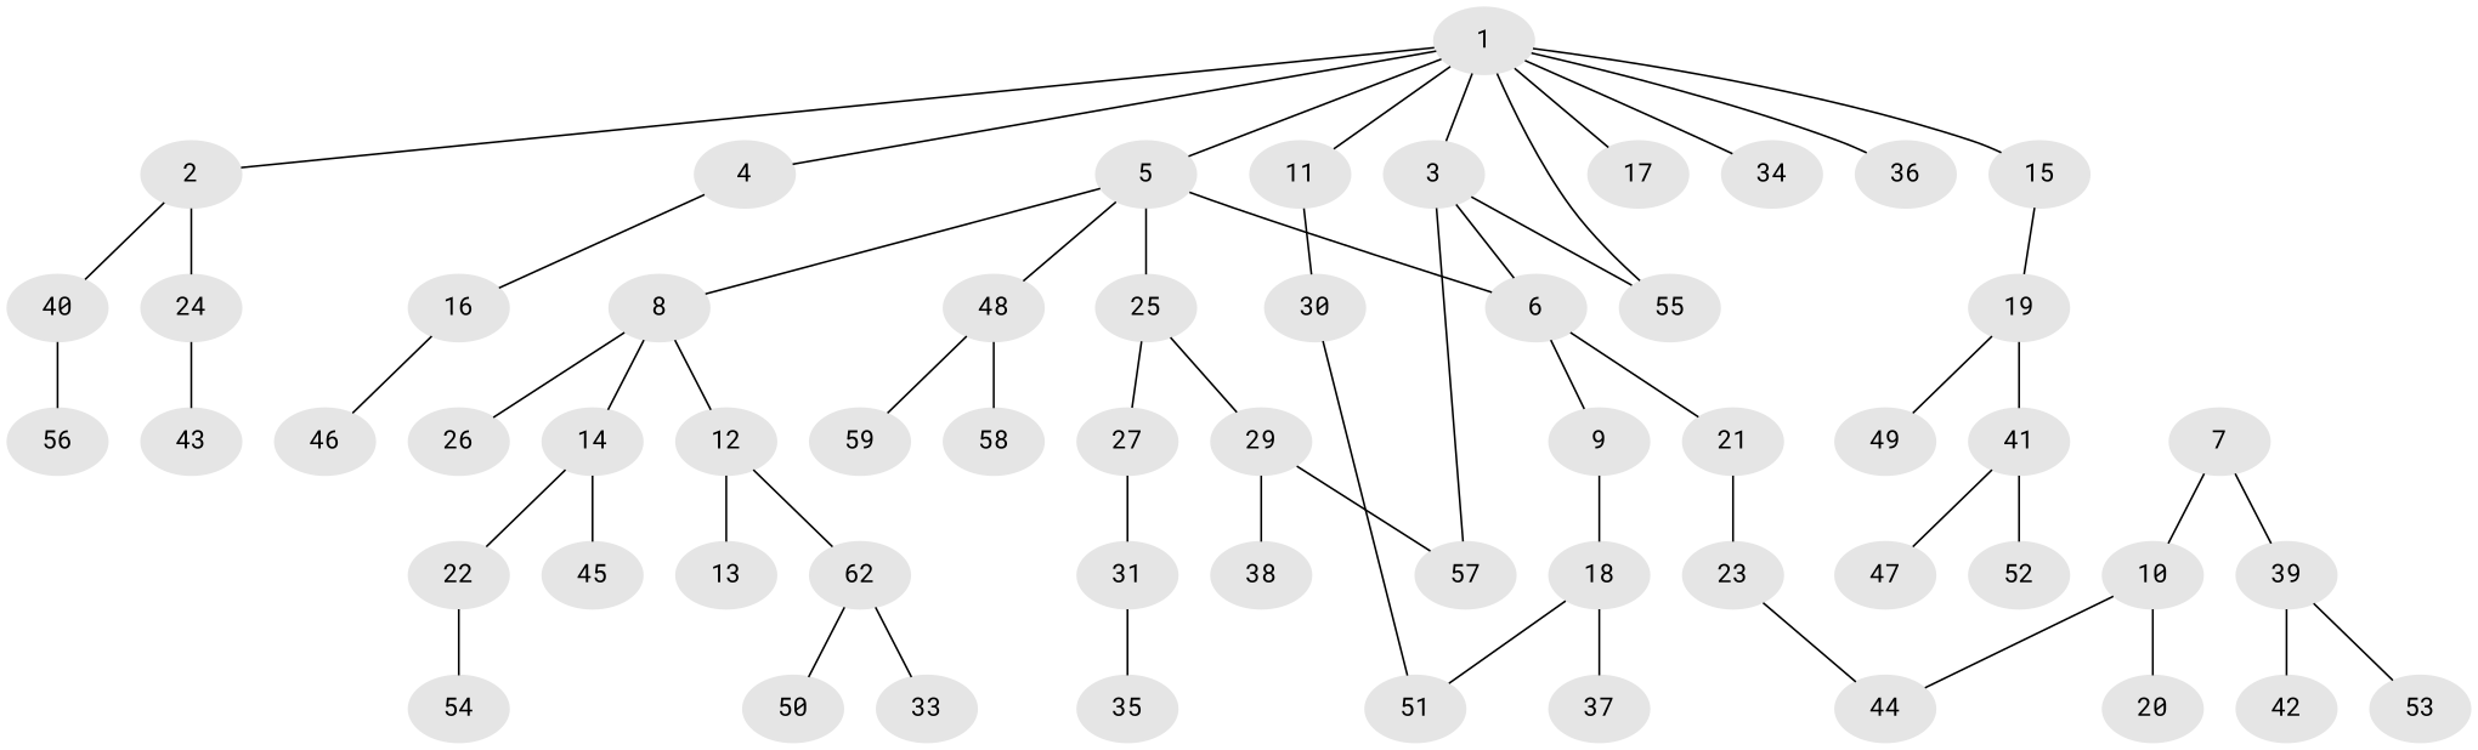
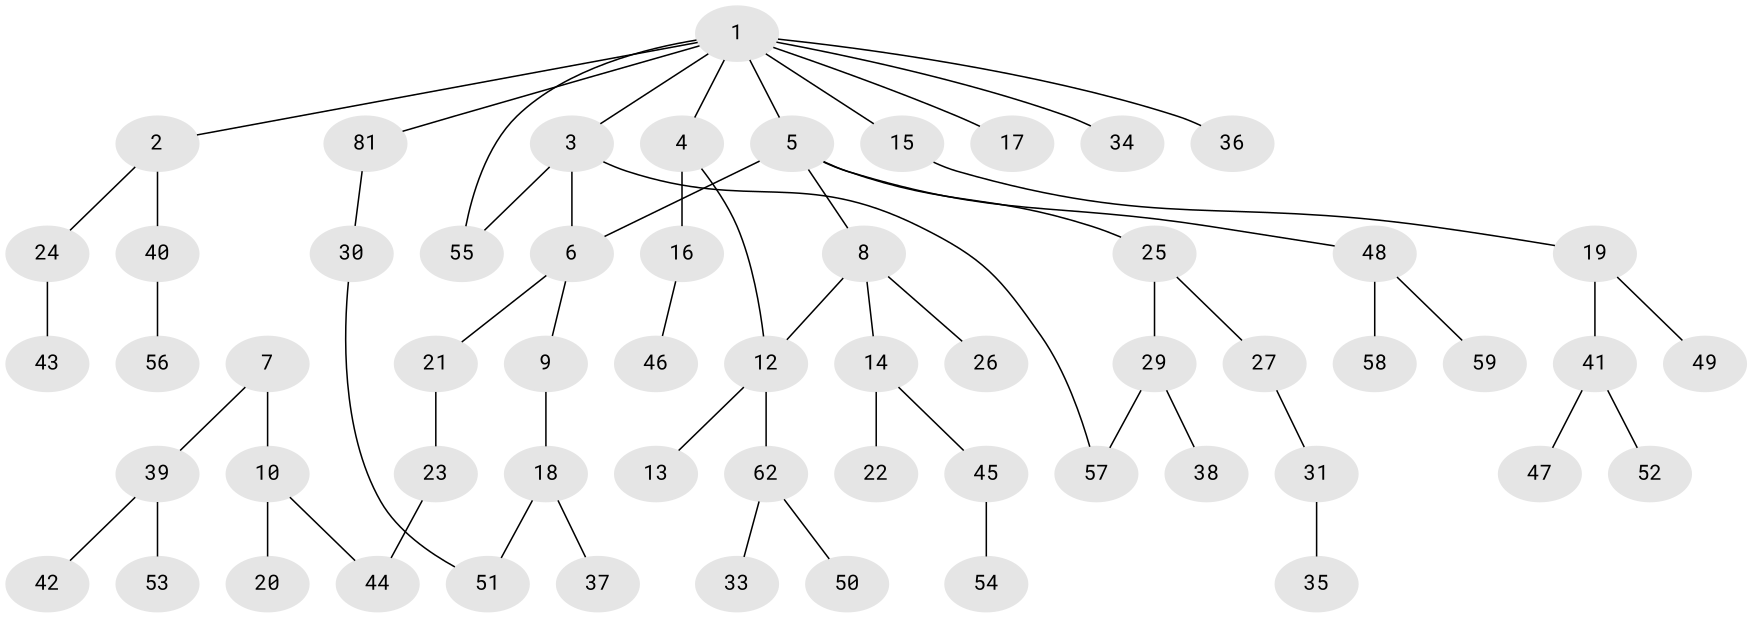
  graph {
    fontname="Roboto Mono"
    node [color=gray90 fontname="Roboto Mono" style=filled]
    edge [fontname="Roboto Mono"]
    1
    2
    3
    4
    5
-   11
+   11 [label=81]
    15
    17
    34
    36
    55
    24
    40
    6
    57
    12
    16
    8
    25
    48
    7
    10
    39
    30
    19
    43
    56
    9
    21
    13
    n31 [label=62]
    46
    14
    26
    27
    29
    58
    59
    18
    23
    20
    44
    42
    53
    22
    45
    37
    51
    33
    50
    54
    41
    49
    47
    52
    31
    38
    35
    1 -- 2
    1 -- 3
    1 -- 4
    1 -- 5
    1 -- 11
    1 -- 15
    1 -- 17
    1 -- 34
    1 -- 36
    1 -- 55
    2 -- 24
    2 -- 40
    3 -- 55
    3 -- 6
    3 -- 57
+   4 -- 12
    4 -- 16
    5 -- 6
    5 -- 8
    5 -- 25
    5 -- 48
    11 -- 30
    15 -- 19
    24 -- 43
    40 -- 56
    6 -- 9
    6 -- 21
    12 -- 13
    12 -- n31
    16 -- 46
    8 -- 12
    8 -- 14
    8 -- 26
    25 -- 27
    25 -- 29
    48 -- 58
    48 -- 59
    7 -- 10
    7 -- 39
    10 -- 20
    10 -- 44
    39 -- 42
    39 -- 53
    30 -- 51
    19 -- 41
    19 -- 49
    9 -- 18
    21 -- 23
    n31 -- 33
    n31 -- 50
    14 -- 22
    14 -- 45
    27 -- 31
    29 -- 57
    29 -- 38
    18 -- 37
    18 -- 51
    23 -- 44
-   22 -- 54
+   45 -- 54
    41 -- 47
    41 -- 52
    31 -- 35
  }
